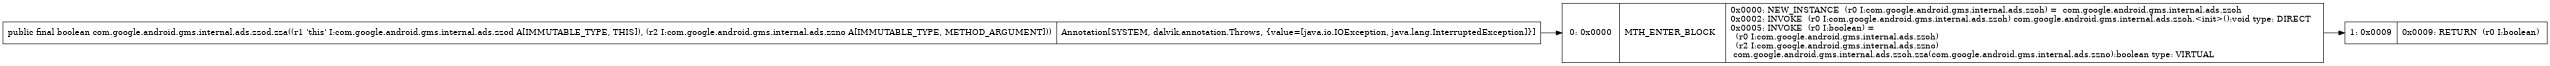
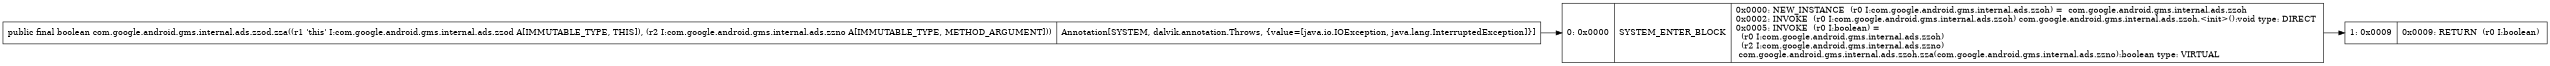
  digraph {
    rankdir=LR
    node [shape=record]
-   n1 [label="{0\:\ 0x0000|MTH_ENTER_BLOCK\l|0x0000: NEW_INSTANCE  (r0 I:com.google.android.gms.internal.ads.zzoh) =  com.google.android.gms.internal.ads.zzoh \l0x0002: INVOKE  (r0 I:com.google.android.gms.internal.ads.zzoh) com.google.android.gms.internal.ads.zzoh.\<init\>():void type: DIRECT \l0x0005: INVOKE  (r0 I:boolean) = \l  (r0 I:com.google.android.gms.internal.ads.zzoh)\l  (r2 I:com.google.android.gms.internal.ads.zzno)\l com.google.android.gms.internal.ads.zzoh.zza(com.google.android.gms.internal.ads.zzno):boolean type: VIRTUAL \l}"]
+   n1 [label="{0\:\ 0x0000|SYSTEM_ENTER_BLOCK\l|0x0000: NEW_INSTANCE  (r0 I:com.google.android.gms.internal.ads.zzoh) =  com.google.android.gms.internal.ads.zzoh \l0x0002: INVOKE  (r0 I:com.google.android.gms.internal.ads.zzoh) com.google.android.gms.internal.ads.zzoh.\<init\>():void type: DIRECT \l0x0005: INVOKE  (r0 I:boolean) = \l  (r0 I:com.google.android.gms.internal.ads.zzoh)\l  (r2 I:com.google.android.gms.internal.ads.zzno)\l com.google.android.gms.internal.ads.zzoh.zza(com.google.android.gms.internal.ads.zzno):boolean type: VIRTUAL \l}"]
    n2 [label="{1\:\ 0x0009|0x0009: RETURN  (r0 I:boolean) \l}"]
    n3 [label="{public final boolean com.google.android.gms.internal.ads.zzod.zza((r1 'this' I:com.google.android.gms.internal.ads.zzod A[IMMUTABLE_TYPE, THIS]), (r2 I:com.google.android.gms.internal.ads.zzno A[IMMUTABLE_TYPE, METHOD_ARGUMENT]))  | Annotation[SYSTEM, dalvik.annotation.Throws, \{value=[java.io.IOException, java.lang.InterruptedException]\}]\l}"]
    n1 -> n2
    n3 -> n1
  }
